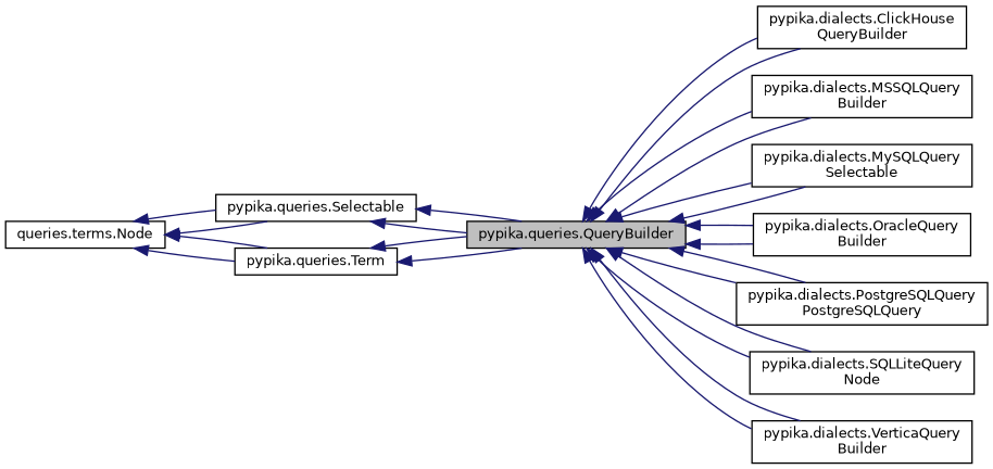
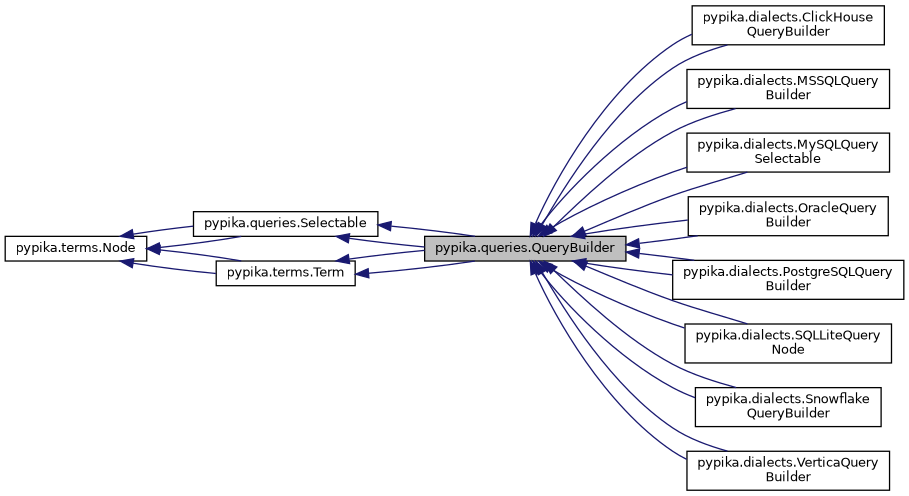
  digraph {
    rankdir=LR
    node [color=black fillcolor=white fontname=Helvetica fontsize=10 shape=record style=filled]
    edge [color=midnightblue dir=back fontname=Helvetica fontsize=10 labelfontname=Helvetica labelfontsize=10 style=solid]
    n1 [fillcolor=grey75 fontcolor=black height=0.2 label="pypika.queries.QueryBuilder" width=0.4]
    n2 [height=0.2 label="pypika.dialects.ClickHouse\lQueryBuilder" width=0.4]
    n3 [height=0.2 label="pypika.dialects.MSSQLQuery\lBuilder" width=0.4]
    n4 [height=0.2 label="pypika.dialects.MySQLQuery\lSelectable" width=0.4]
    n5 [height=0.2 label="pypika.dialects.OracleQuery\lBuilder" width=0.4]
-   n6 [height=0.2 label="pypika.dialects.PostgreSQLQuery\lPostgreSQLQuery" width=0.4]
+   n6 [height=0.2 label="pypika.dialects.PostgreSQLQuery\lBuilder" width=0.4]
    n7 [height=0.2 label="pypika.dialects.SQLLiteQuery\lNode" width=0.4]
+   n8 [height=0.2 label="pypika.dialects.Snowflake\lQueryBuilder" width=0.4]
    n9 [height=0.2 label="pypika.dialects.VerticaQuery\lBuilder" width=0.4]
    n10 [height=0.2 label="pypika.queries.Selectable" width=0.4]
-   n11 [height=0.2 label="queries.terms.Node" width=0.4]
-   n12 [height=0.2 label="pypika.queries.Term" width=0.4]
+   n11 [height=0.2 label="pypika.terms.Node" width=0.4]
+   n12 [height=0.2 label="pypika.terms.Term" width=0.4]
    n1 -> n2
    n1 -> n2
    n1 -> n3
    n1 -> n3
    n1 -> n4
    n1 -> n4
    n1 -> n5
    n1 -> n5
    n1 -> n6
    n1 -> n6
    n1 -> n7
    n1 -> n7
+   n1 -> n8
+   n1 -> n8
    n1 -> n9
    n1 -> n9
    n10 -> n1
    n10 -> n1
    n11 -> n10
    n11 -> n10
    n11 -> n12
    n11 -> n12
    n12 -> n1
    n12 -> n1
  }
